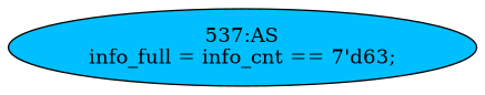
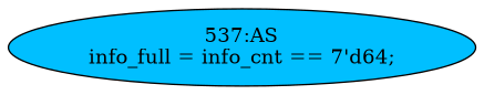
  strict digraph {
-   n1 [ast="<pyverilog.vparser.ast.Assign object at 0x7feea1c0ba90>" def_var="['info_full']" fillcolor=deepskyblue label="537:AS\ninfo_full = info_cnt == 7'd63;" statements="[]" style=filled typ=Assign use_var="['info_cnt']"]
+   n1 [ast="<pyverilog.vparser.ast.Assign object at 0x7feea1c0ba90>" def_var="['info_full']" fillcolor=deepskyblue label="537:AS\ninfo_full = info_cnt == 7'd64;" statements="[]" style=filled typ=Assign use_var="['info_cnt']"]
  }
